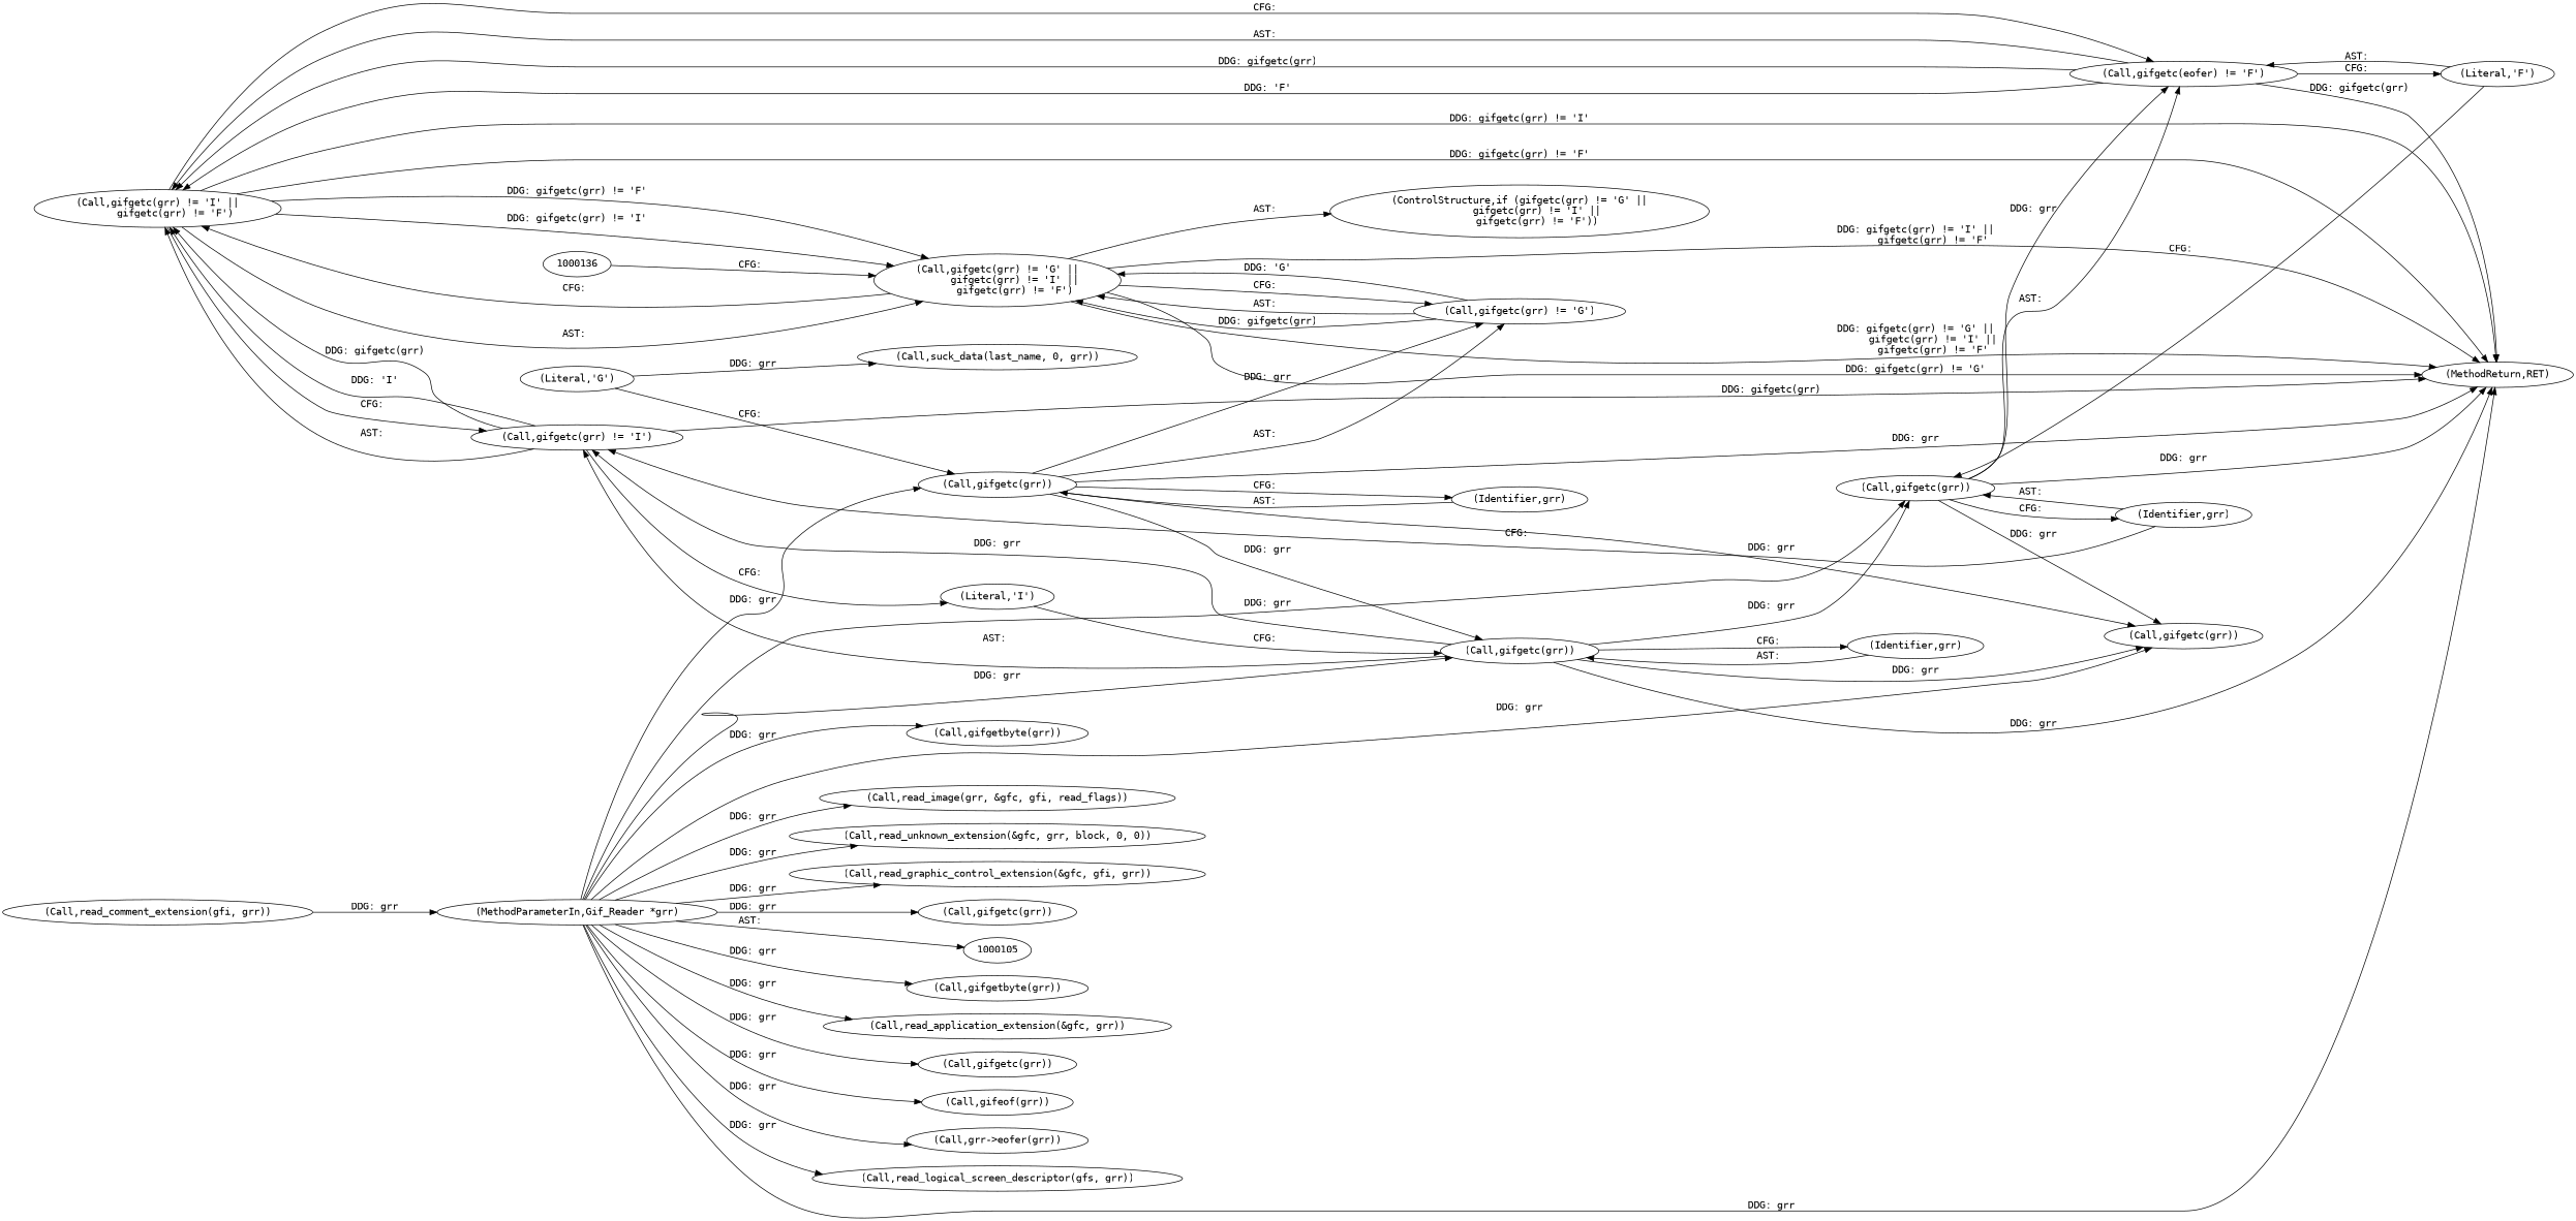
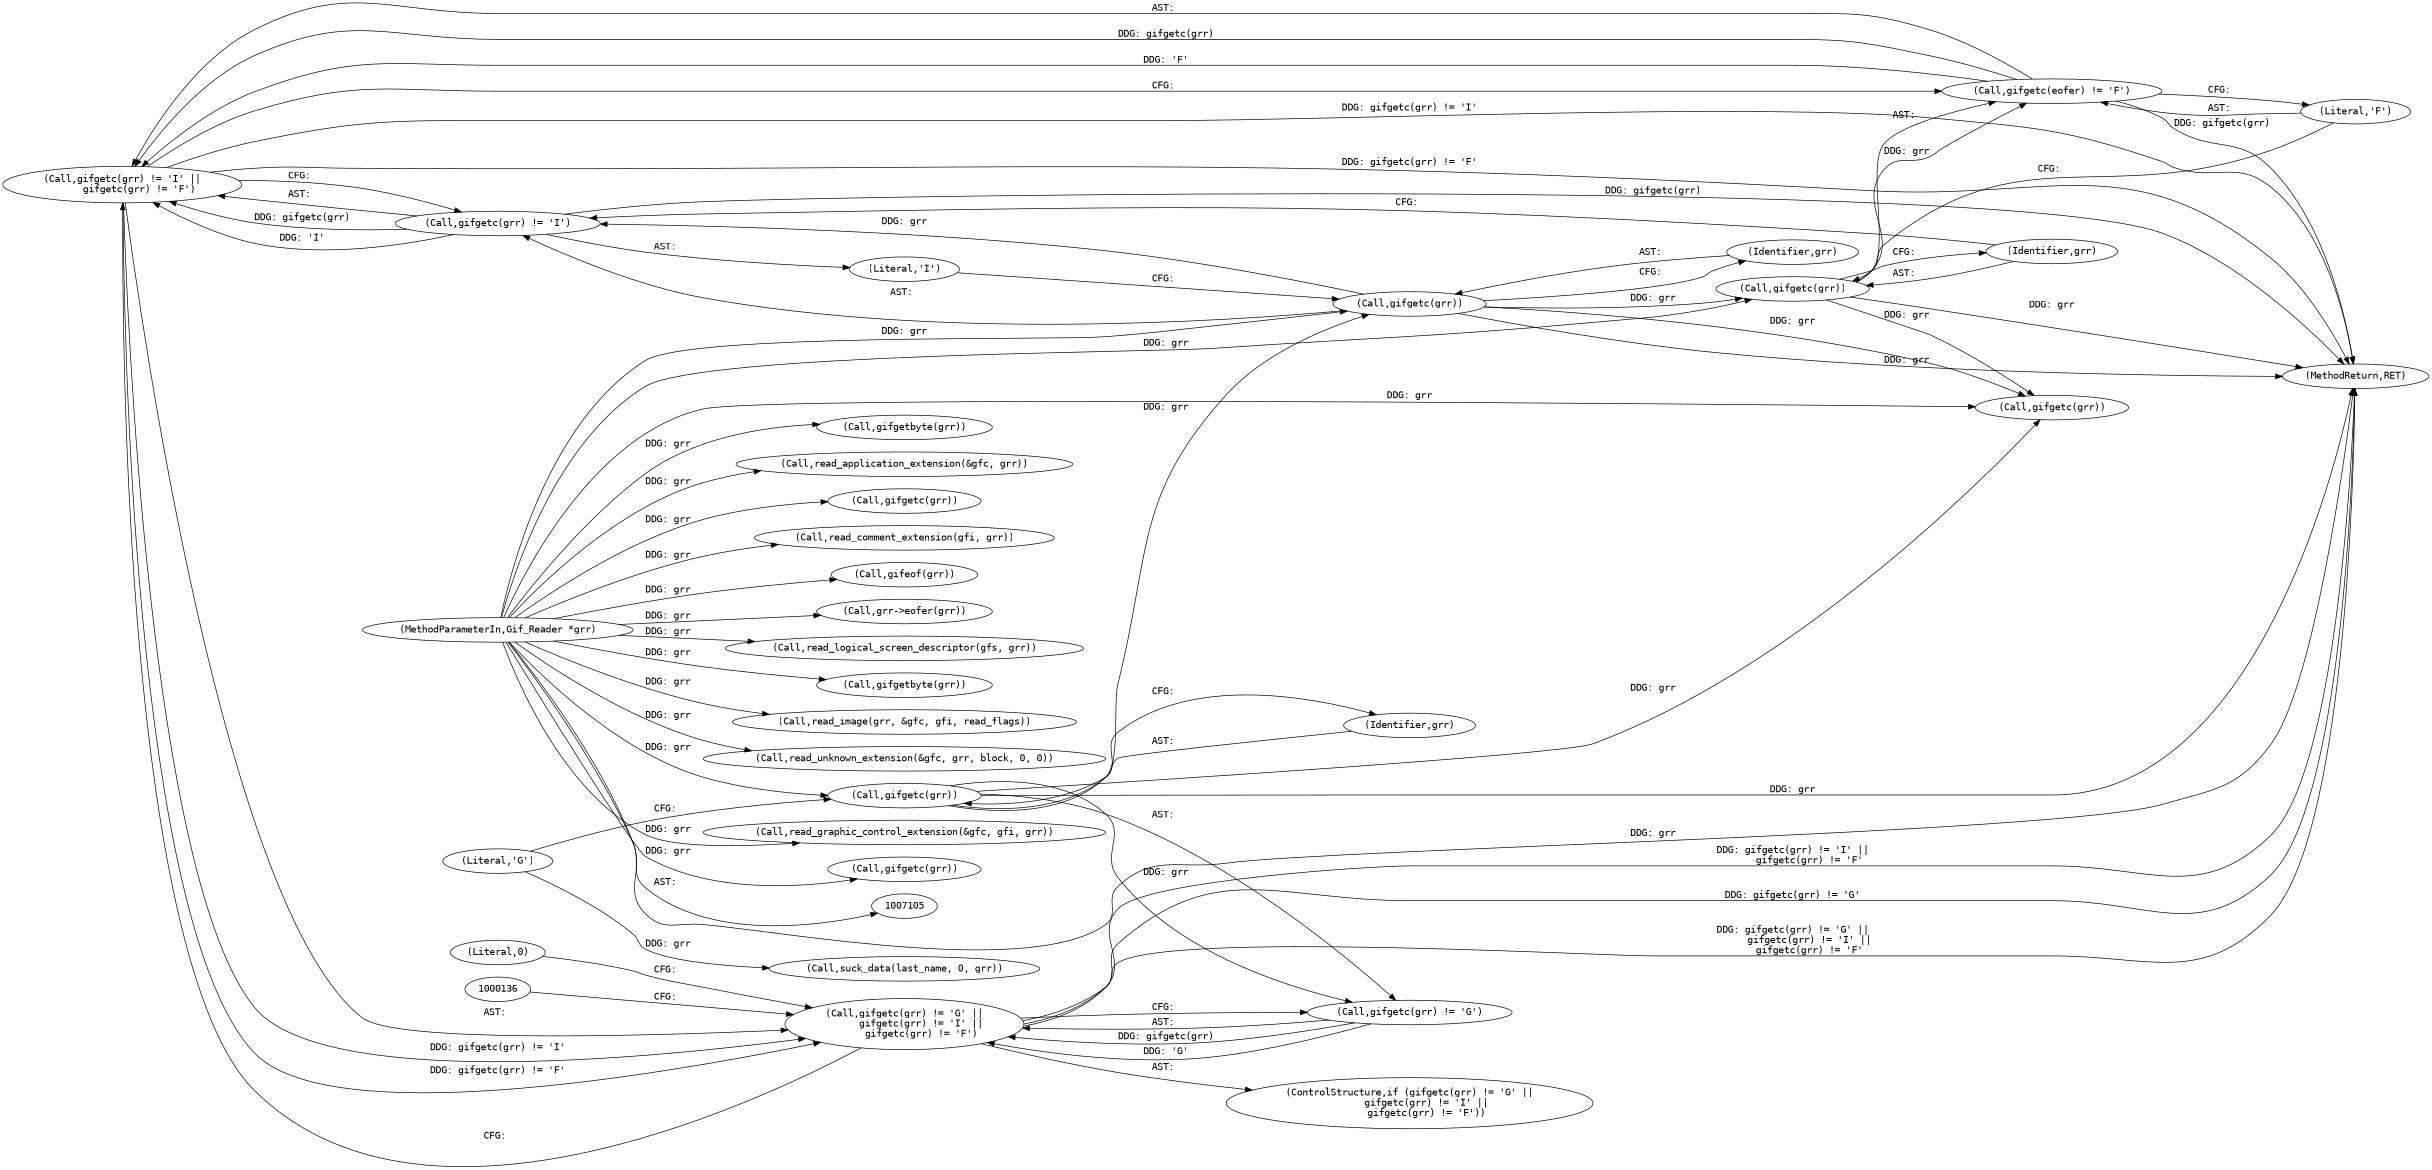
  digraph {
    fontname="DejaVu Sans Mono"
    rankdir=LR
    node [fontname="DejaVu Sans Mono"]
    edge [fontname="DejaVu Sans Mono"]
    n1 [label="(Call,gifgetc(grr) != 'I' ||\n      gifgetc(grr) != 'F')"]
    n2 [label="(Call,gifgetc(grr) != 'I')"]
    n3 [label="(Call,gifgetc(eofer) != 'F')"]
    n4 [label="(Call,gifgetc(grr) != 'G' ||\n      gifgetc(grr) != 'I' ||\n      gifgetc(grr) != 'F')"]
    n5 [label="(MethodReturn,RET)"]
    n6 [label="(Literal,'I')"]
    n7 [label="(Literal,'F')"]
    n8 [label="(Call,gifgetc(grr) != 'G')"]
    n9 [label="(ControlStructure,if (gifgetc(grr) != 'G' ||\n      gifgetc(grr) != 'I' ||\n      gifgetc(grr) != 'F'))"]
    n10 [label="(Call,gifgetc(grr))"]
    n11 [label="(Call,gifgetc(grr))"]
    n12 [label="(Call,gifgetc(grr))"]
    n13 [label="(Identifier,grr)"]
    n14 [label="(Identifier,grr)"]
    n15 [label="(Call,gifgetc(grr))"]
    n16 [label="(Identifier,grr)"]
    n17 [label="(MethodParameterIn,Gif_Reader *grr)"]
    n18 [label="(Call,gifgetbyte(grr))"]
    n19 [label="(Call,read_application_extension(&gfc, grr))"]
    n20 [label="(Call,gifgetc(grr))"]
    n21 [label="(Call,read_comment_extension(gfi, grr))"]
    n22 [label="(Call,gifeof(grr))"]
    n23 [label="(Call,grr->eofer(grr))"]
    n24 [label="(Call,read_logical_screen_descriptor(gfs, grr))"]
    n25 [label="(Call,gifgetbyte(grr))"]
    n26 [label="(Call,read_image(grr, &gfc, gfi, read_flags))"]
    n27 [label="(Call,read_unknown_extension(&gfc, grr, block, 0, 0))"]
    n28 [label="(Call,read_graphic_control_extension(&gfc, gfi, grr))"]
    n29 [label="(Call,gifgetc(grr))"]
-   1000105
+   1000105 [label=1007105]
    n31 [label="(Call,suck_data(last_name, 0, grr))"]
    n32 [label="(Literal,'G')"]
+   n33 [label="(Literal,0)"]
    1000136
    n1 -> n2 [label="CFG: "]
    n1 -> n3 [label="CFG: "]
    n1 -> n4 [label="AST: "]
    n1 -> n4 [label="DDG: gifgetc(grr) != 'I'"]
    n1 -> n4 [label="DDG: gifgetc(grr) != 'F'"]
    n1 -> n5 [label="DDG: gifgetc(grr) != 'I'"]
    n1 -> n5 [label="DDG: gifgetc(grr) != 'F'"]
    n2 -> n1 [label="AST: "]
    n2 -> n1 [label="DDG: gifgetc(grr)"]
    n2 -> n1 [label="DDG: 'I'"]
    n2 -> n5 [label="DDG: gifgetc(grr)"]
-   n2 -> n6 [label="CFG: "]
+   n2 -> n6 [label="AST: "]
    n3 -> n1 [label="AST: "]
    n3 -> n1 [label="DDG: gifgetc(grr)"]
    n3 -> n1 [label="DDG: 'F'"]
    n3 -> n5 [label="DDG: gifgetc(grr)"]
    n3 -> n7 [label="CFG: "]
    n4 -> n1 [label="CFG: "]
    n4 -> n5 [label="DDG: gifgetc(grr) != 'G'"]
    n4 -> n5 [label="DDG: gifgetc(grr) != 'G' ||\n      gifgetc(grr) != 'I' ||\n      gifgetc(grr) != 'F'"]
    n4 -> n5 [label="DDG: gifgetc(grr) != 'I' ||\n      gifgetc(grr) != 'F'"]
    n4 -> n8 [label="CFG: "]
    n4 -> n9 [label="AST: "]
    n6 -> n10 [label="CFG: "]
    n7 -> n3 [label="AST: "]
    n7 -> n11 [label="CFG: "]
    n8 -> n4 [label="AST: "]
    n8 -> n4 [label="DDG: gifgetc(grr)"]
    n8 -> n4 [label="DDG: 'G'"]
    n10 -> n2 [label="AST: "]
    n10 -> n2 [label="DDG: grr"]
    n10 -> n5 [label="DDG: grr"]
    n10 -> n11 [label="DDG: grr"]
    n10 -> n12 [label="DDG: grr"]
    n10 -> n13 [label="CFG: "]
    n11 -> n3 [label="AST: "]
    n11 -> n3 [label="DDG: grr"]
    n11 -> n5 [label="DDG: grr"]
    n11 -> n12 [label="DDG: grr"]
    n11 -> n14 [label="CFG: "]
    n13 -> n10 [label="AST: "]
    n14 -> n2 [label="CFG: "]
    n14 -> n11 [label="AST: "]
    n15 -> n5 [label="DDG: grr"]
    n15 -> n8 [label="AST: "]
    n15 -> n8 [label="DDG: grr"]
    n15 -> n10 [label="DDG: grr"]
    n15 -> n12 [label="DDG: grr"]
    n15 -> n16 [label="CFG: "]
    n16 -> n15 [label="AST: "]
    n17 -> n5 [label="DDG: grr"]
    n17 -> n10 [label="DDG: grr"]
    n17 -> n11 [label="DDG: grr"]
    n17 -> n12 [label="DDG: grr"]
    n17 -> n15 [label="DDG: grr"]
    n17 -> n18 [label="DDG: grr"]
    n17 -> n19 [label="DDG: grr"]
    n17 -> n20 [label="DDG: grr"]
-   n21 -> n17 [label="DDG: grr"]
+   n17 -> n21 [label="DDG: grr"]
    n17 -> n22 [label="DDG: grr"]
    n17 -> n23 [label="DDG: grr"]
    n17 -> n24 [label="DDG: grr"]
    n17 -> n25 [label="DDG: grr"]
    n17 -> n26 [label="DDG: grr"]
    n17 -> n27 [label="DDG: grr"]
    n17 -> n28 [label="DDG: grr"]
    n17 -> n29 [label="DDG: grr"]
    n17 -> 1000105 [label="AST: "]
    n32 -> n15 [label="CFG: "]
    n32 -> n31 [label="DDG: grr"]
+   n33 -> n4 [label="CFG: "]
    1000136 -> n4 [label="CFG: "]
  }
